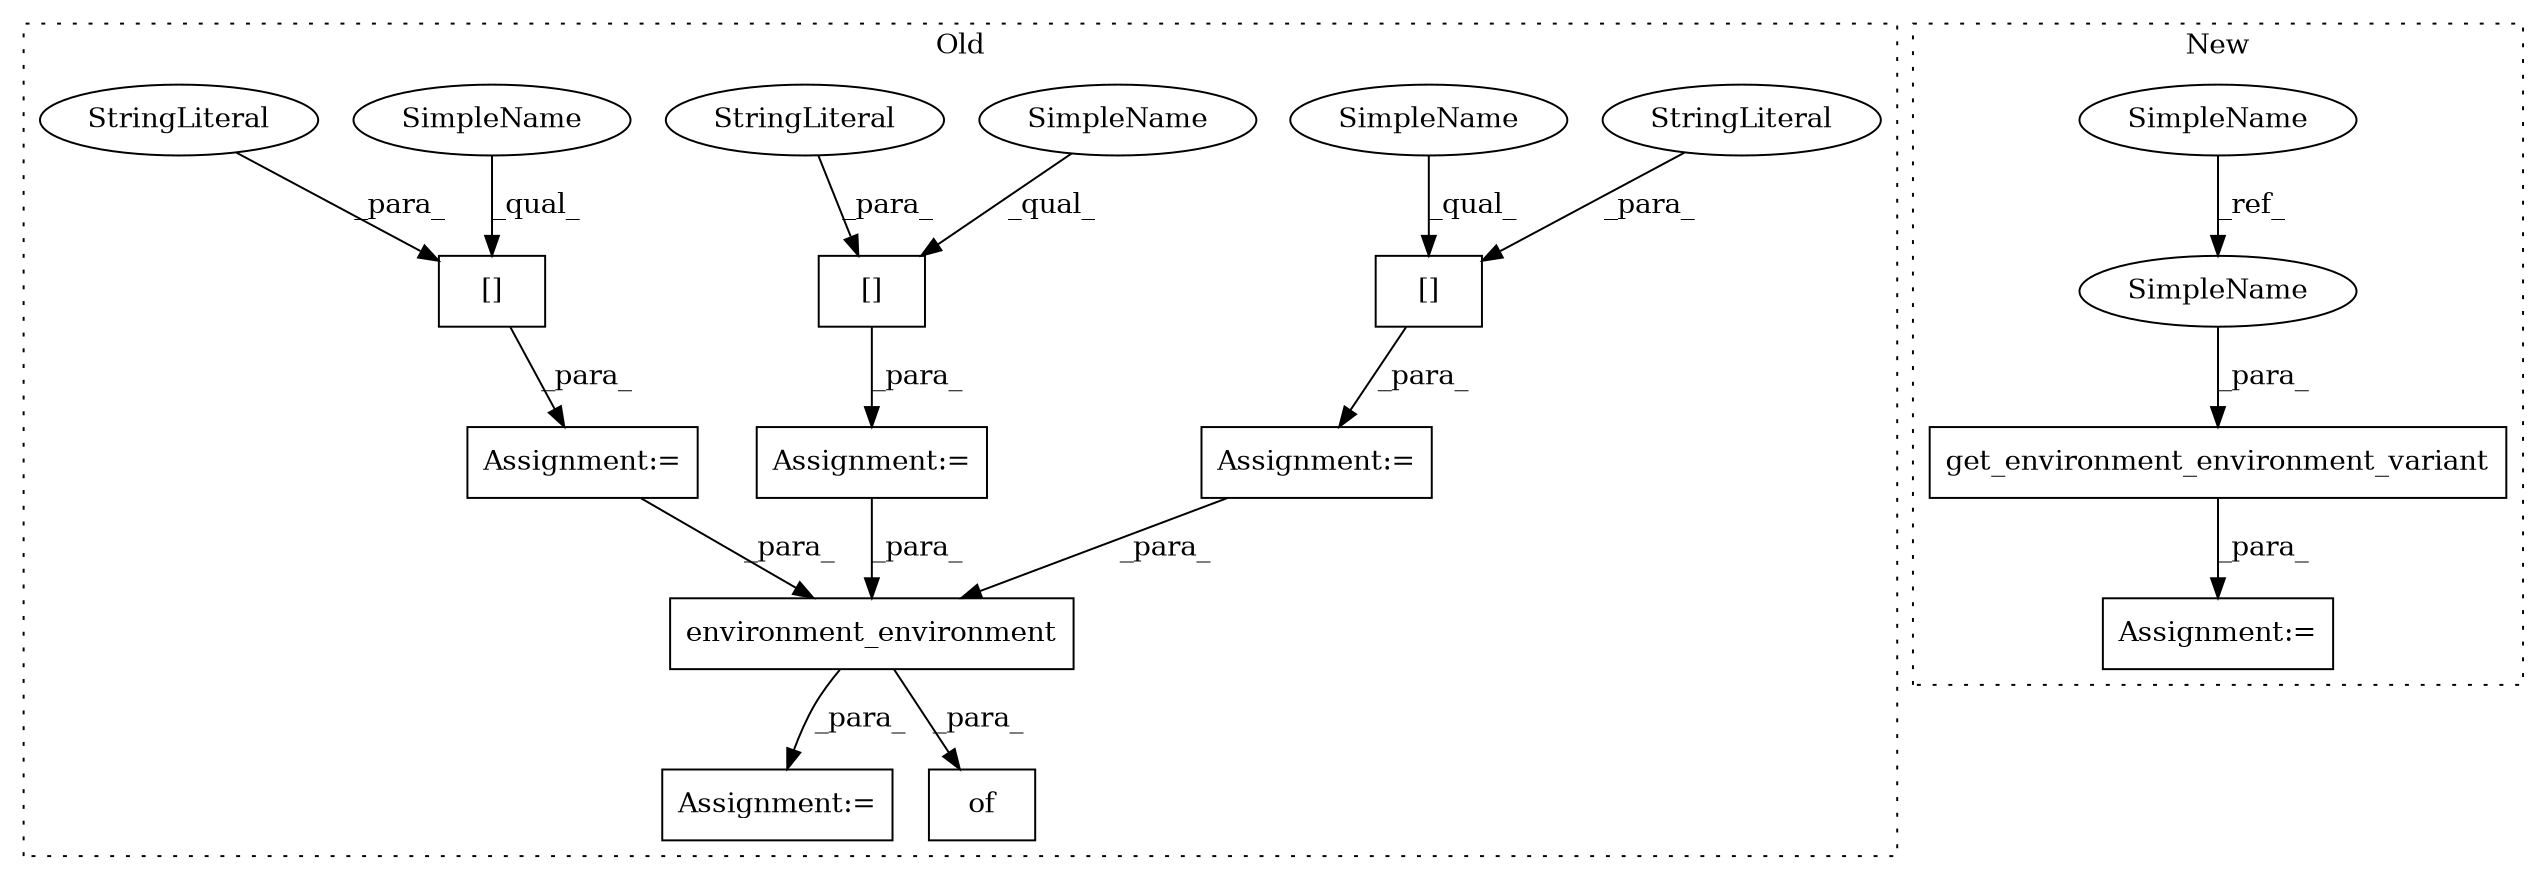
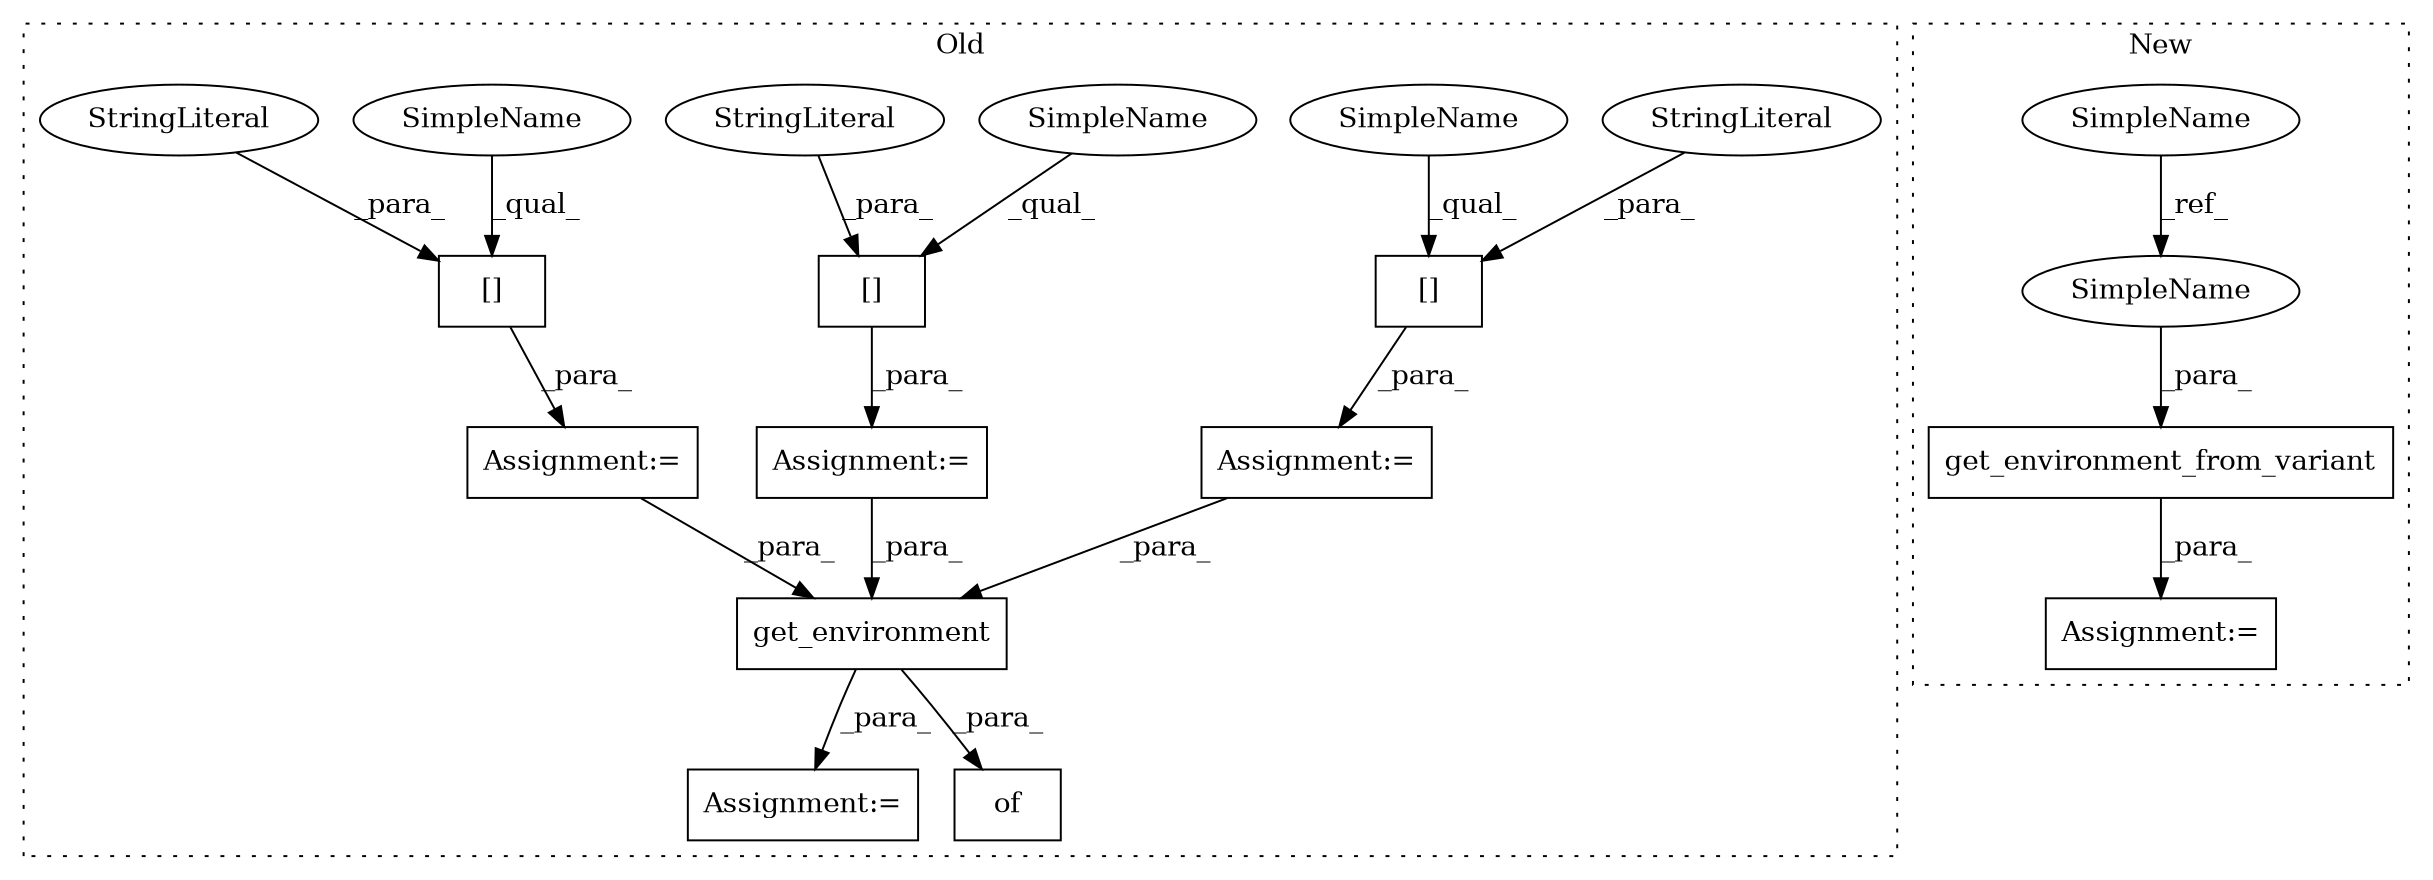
  digraph {
    node [a=7 l=1 shape=box]
    n1 [a=2 l="8,1" label="[]" s="2048,2066"]
    n2 [a=2 l="8,1" label="[]" s="2078,2092"]
    n3 [label="Assignment:=" s=2077]
    n4 [a=45 l=10 label=StringLiteral s=2056 shape=ellipse]
    n5 [label="Assignment:=" s=2047]
    n6 [a=45 l=6 label=StringLiteral s=2086 shape=ellipse]
    n7 [label="Assignment:=" s=2132]
-   n8 [a=32 l="16,1" label=environment_environment s="2133,2178"]
+   n8 [a=32 l="16,1" label=get_environment s="2133,2178"]
    n9 [a=2 l="8,1" label="[]" s="2106,2122"]
    n10 [a=45 l=8 label=StringLiteral s=2114 shape=ellipse]
    n11 [label="Assignment:=" s=2105]
    n12 [a=32 l=4 label=of s=2174]
    n13 [a=42 l=7 label=SimpleName s=2106 shape=ellipse]
    n14 [a=42 l=7 label=SimpleName s=2048 shape=ellipse]
    n15 [a=42 l=7 label=SimpleName s=2078 shape=ellipse]
-   n16 [a=32 l="29,1" label=get_environment_environment_variant s="1874,1910"]
+   n16 [a=32 l="29,1" label=get_environment_from_variant s="1874,1910"]
    n17 [a=42 l=7 label=SimpleName s=1594 shape=ellipse]
    n18 [label="Assignment:=" s=1873]
    n19 [a=42 l=7 label=SimpleName s=1903 shape=ellipse]
    subgraph cluster_1 {
      label=Old
      style=dotted
      n1
      n2
      n3
      n4
      n5
      n6
      n7
      n8
      n9
      n10
      n11
      n12
      n13
      n14
      n15
    }
    subgraph cluster_2 {
      label=New
      style=dotted
      n16
      n17
      n18
      n19
    }
    n1 -> n5 [label=_para_]
    n2 -> n3 [label=_para_]
    n3 -> n8 [label=_para_]
    n4 -> n1 [label=_para_]
    n5 -> n8 [label=_para_]
    n6 -> n2 [label=_para_]
    n8 -> n7 [label=_para_]
    n8 -> n12 [label=_para_]
    n9 -> n11 [label=_para_]
    n10 -> n9 [label=_para_]
    n11 -> n8 [label=_para_]
    n13 -> n9 [label=_qual_]
    n14 -> n1 [label=_qual_]
    n15 -> n2 [label=_qual_]
    n16 -> n18 [label=_para_]
    n17 -> n19 [label=_ref_]
    n19 -> n16 [label=_para_]
  }
